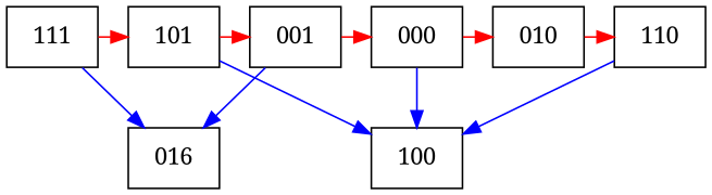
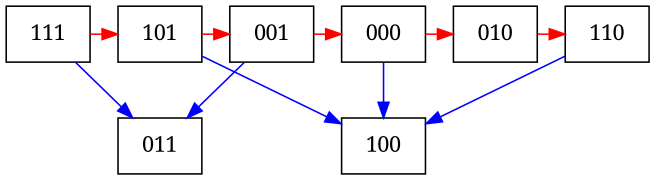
  digraph {
    fontname="Noto Serif"
    node [fontname="Noto Serif" shape=box]
    edge [color=red fontname="Noto Serif"]
    000
    001
    010
    101
    110
    111
-   011 [label=016]
+   011
    100
    subgraph sub_1 {
      rank=same
      000
      001
      010
      101
      110
      111
    }
    subgraph sub_2 {
      rank=same
      011
      100
    }
    000 -> 010
    000 -> 100 [color=blue]
    001 -> 000
    001 -> 011 [color=blue]
    010 -> 110
    101 -> 001
    101 -> 100 [color=blue]
    110 -> 100 [color=blue]
    111 -> 101
    111 -> 011 [color=blue]
  }
